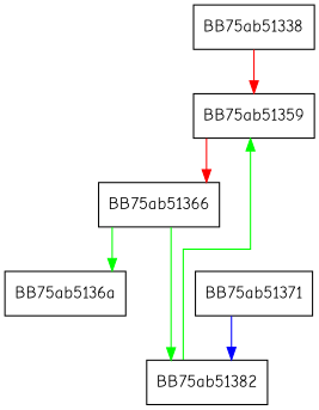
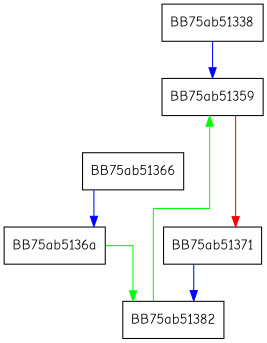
  digraph {
    fontname="Comic Neue"
    splines=ortho
    node [fontname="Comic Neue" shape=box]
    edge [color=red fontname="Comic Neue"]
    BB75ab51338
    BB75ab51359
    BB75ab51366
    BB75ab5136a
    BB75ab51382
    BB75ab51371
-   BB75ab51338 -> BB75ab51359
-   BB75ab51359 -> BB75ab51366
-   BB75ab51366 -> BB75ab5136a [color=green]
-   BB75ab51366 -> BB75ab51382 [color=green]
+   BB75ab51338 -> BB75ab51359 [color=blue]
+   BB75ab51359 -> BB75ab51371
+   BB75ab51366 -> BB75ab5136a [color=blue]
+   BB75ab5136a -> BB75ab51382 [color=green]
    BB75ab51382 -> BB75ab51359 [color=green]
    BB75ab51371 -> BB75ab51382 [color=blue]
  }
